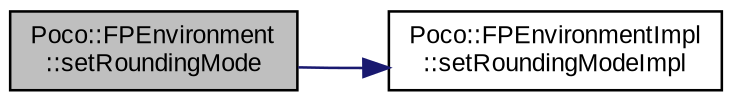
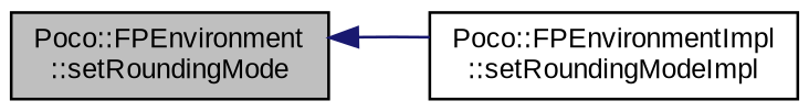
  digraph {
    rankdir=LR
    fontname="Liberation Sans"
    node [color=black fontname="Liberation Sans" fontsize=10 shape=record style=filled]
    n1 [fillcolor=grey75 fontcolor=black height=0.2 label="Poco::FPEnvironment\l::setRoundingMode" width=0.4]
    n2 [fillcolor=white height=0.2 label="Poco::FPEnvironmentImpl\l::setRoundingModeImpl" width=0.4]
-   n1 -> n2 [color=midnightblue fontname="Liberation Sans" fontsize=10 labelfontname=Helvetica labelfontsize=10 style=solid]
+   n2 -> n1 [color=midnightblue fontname="Liberation Sans" fontsize=10 labelfontname=Helvetica labelfontsize=10 style=solid]
  }
